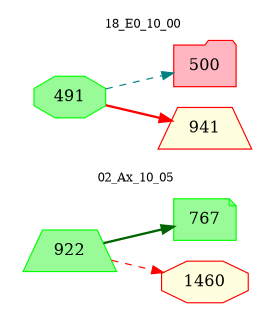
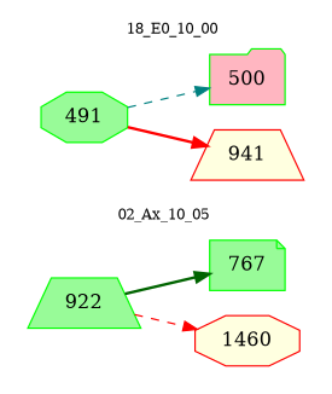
  digraph {
    rankdir=LR
    node [color=green fillcolor=palegreen shape=trapezium style=filled]
    edge [color=red style=dashed]
    n1 [label=922]
    n2 [color=red fillcolor=lightyellow label=1460 shape=octagon]
    n3 [label=767 shape=note]
    n4 [label=491 shape=octagon]
    n5 [color=red fillcolor=lightyellow label=941]
-   n6 [color=red fillcolor=lightpink label=500 shape=folder]
+   n6 [fillcolor=lightpink label=500 shape=folder]
    subgraph cluster_1 {
      color=white
      fontsize=10
      label="02_Ax_10_05"
      n1
      n2
      n3
    }
    subgraph cluster_2 {
      color=white
      fontsize=10
      label="18_E0_10_00"
      n4
      n5
      n6
    }
    n1 -> n2
    n1 -> n3 [color=darkgreen style=bold]
    n4 -> n5 [style=bold]
    n4 -> n6 [color=teal]
  }
